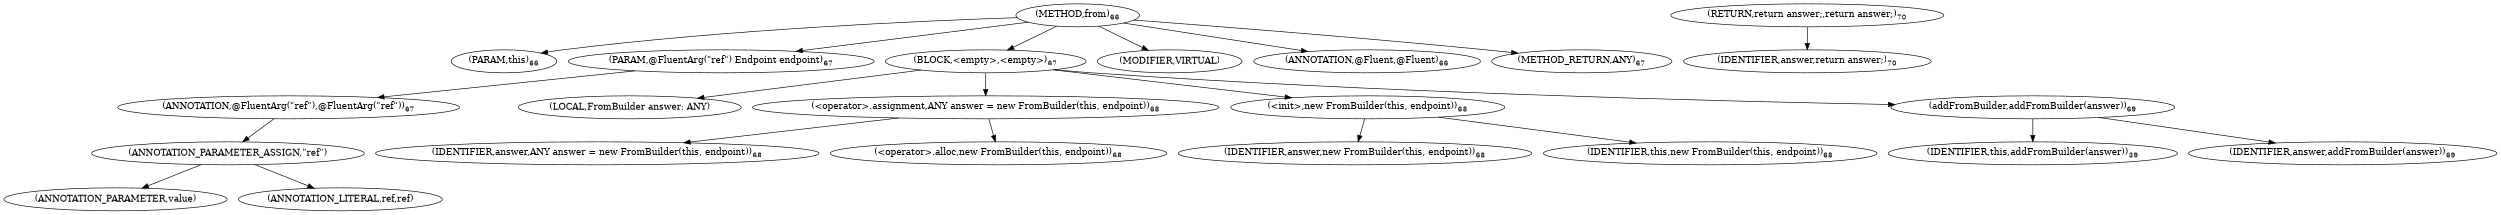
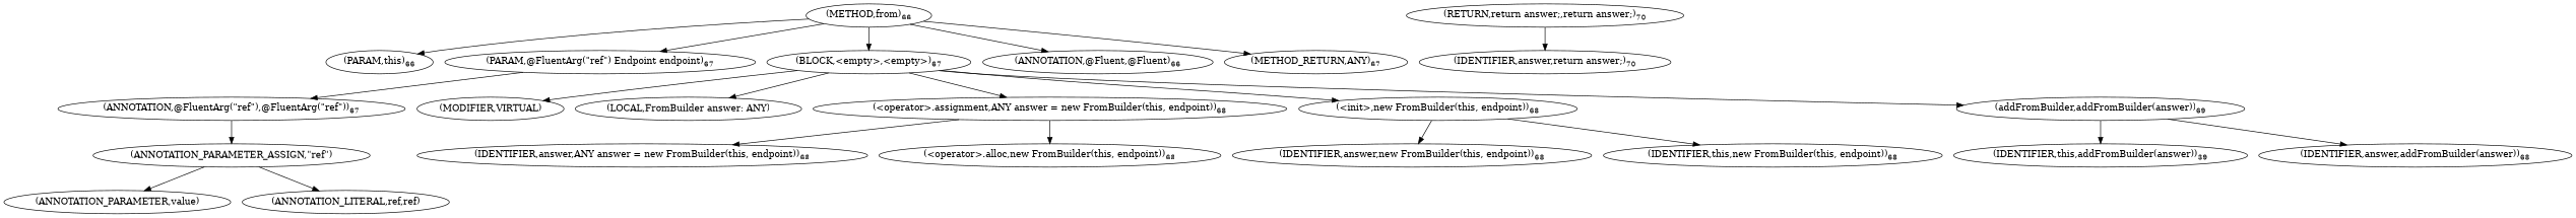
  digraph {
    n1 [label=<(METHOD,from)<SUB>66</SUB>>]
    n2 [label=<(PARAM,this)<SUB>66</SUB>>]
    n3 [label=<(PARAM,@FluentArg(&quot;ref&quot;) Endpoint endpoint)<SUB>67</SUB>>]
    n4 [label=<(BLOCK,&lt;empty&gt;,&lt;empty&gt;)<SUB>67</SUB>>]
    n5 [label=<(MODIFIER,VIRTUAL)>]
    n6 [label=<(ANNOTATION,@Fluent,@Fluent)<SUB>66</SUB>>]
    n7 [label=<(METHOD_RETURN,ANY)<SUB>67</SUB>>]
    n8 [label=<(ANNOTATION,@FluentArg(&quot;ref&quot;),@FluentArg(&quot;ref&quot;))<SUB>67</SUB>>]
    n9 [label=<(LOCAL,FromBuilder answer: ANY)>]
    n10 [label=<(&lt;operator&gt;.assignment,ANY answer = new FromBuilder(this, endpoint))<SUB>68</SUB>>]
    n11 [label=<(&lt;init&gt;,new FromBuilder(this, endpoint))<SUB>68</SUB>>]
    n12 [label=<(addFromBuilder,addFromBuilder(answer))<SUB>69</SUB>>]
    n13 [label=<(ANNOTATION_PARAMETER_ASSIGN,&quot;ref&quot;)>]
    n14 [label=<(ANNOTATION_PARAMETER,value)>]
    n15 [label=<(ANNOTATION_LITERAL,ref,ref)>]
    n16 [label=<(IDENTIFIER,answer,ANY answer = new FromBuilder(this, endpoint))<SUB>68</SUB>>]
    n17 [label=<(&lt;operator&gt;.alloc,new FromBuilder(this, endpoint))<SUB>68</SUB>>]
    n18 [label=<(IDENTIFIER,answer,new FromBuilder(this, endpoint))<SUB>68</SUB>>]
    n19 [label=<(IDENTIFIER,this,new FromBuilder(this, endpoint))<SUB>68</SUB>>]
    n20 [label=<(IDENTIFIER,this,addFromBuilder(answer))<SUB>39</SUB>>]
-   n21 [label=<(IDENTIFIER,answer,addFromBuilder(answer))<SUB>69</SUB>>]
+   n21 [label=<(IDENTIFIER,answer,addFromBuilder(answer))<SUB>68</SUB>>]
    n22 [label=<(RETURN,return answer;,return answer;)<SUB>70</SUB>>]
    n23 [label=<(IDENTIFIER,answer,return answer;)<SUB>70</SUB>>]
    n1 -> n2
    n1 -> n3
    n1 -> n4
-   n1 -> n5
+   n4 -> n5
    n1 -> n6
    n1 -> n7
    n3 -> n8
    n4 -> n9
    n4 -> n10
    n4 -> n11
    n4 -> n12
    n8 -> n13
    n10 -> n16
    n10 -> n17
    n11 -> n18
    n11 -> n19
    n12 -> n20
    n12 -> n21
    n13 -> n14
    n13 -> n15
    n22 -> n23
  }
